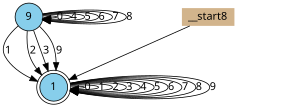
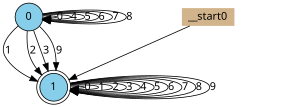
  digraph {
    fontname="Noto Sans"
    node [fillcolor=skyblue fontname="Noto Sans" style=filled]
    edge [fontname="Noto Sans"]
-   n1 [label=9 shape=circle]
+   n1 [label=0 shape=circle]
    n2 [label=1 shape=doublecircle]
-   __start0 [fillcolor=tan height=0 shape=none width=0 label=__start8]
+   __start0 [fillcolor=tan height=0 shape=none width=0]
    n1 -> n1 [label=0]
    n1 -> n1 [label=4]
    n1 -> n1 [label=5]
    n1 -> n1 [label=6]
    n1 -> n1 [label=7]
    n1 -> n1 [label=8]
    n1 -> n2 [label=1]
    n1 -> n2 [label=2]
    n1 -> n2 [label=3]
    n1 -> n2 [label=9]
    n2 -> n2 [label=0]
    n2 -> n2 [label=1]
    n2 -> n2 [label=2]
    n2 -> n2 [label=3]
    n2 -> n2 [label=4]
    n2 -> n2 [label=5]
    n2 -> n2 [label=6]
    n2 -> n2 [label=7]
    n2 -> n2 [label=8]
    n2 -> n2 [label=9]
    __start0 -> n2
  }
